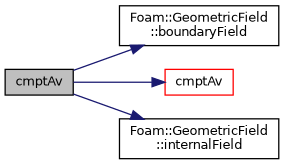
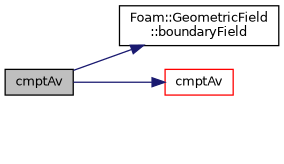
  digraph {
    rankdir=LR
    fontname="DejaVu Sans"
    node [color=black fontname="DejaVu Sans" fontsize=10 shape=record]
    edge [color=midnightblue fontname="DejaVu Sans" fontsize=10 labelfontname=FreeSans labelfontsize=10 style=solid]
    n1 [fillcolor=grey75 fontcolor=black height=0.2 label=cmptAv style=filled width=0.4]
    n2 [height=0.2 label="Foam::GeometricField\l::boundaryField" width=0.4]
    n3 [color=red height=0.2 label=cmptAv width=0.4]
-   n4 [height=0.2 label="Foam::GeometricField\l::internalField" width=0.4]
    n1 -> n2
    n1 -> n3
-   n1 -> n4
  }
